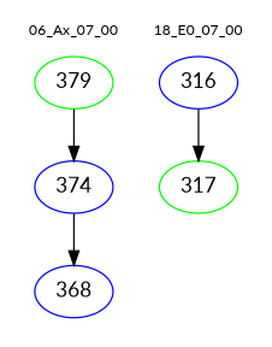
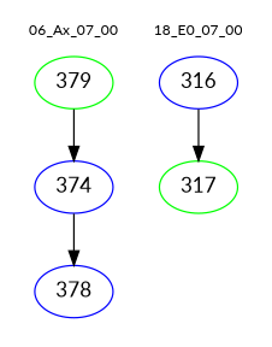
  digraph {
    fontname=Lato
    node [color=blue fontname=Lato]
    edge [color=black fontname=Lato]
    n1 [color=green label=379]
    n2 [label=374]
-   n3 [label=368]
+   n3 [label=378]
    n4 [label=316]
    n5 [color=green label=317]
    subgraph cluster_1 {
      color=white
      fontsize=10
      label="06_Ax_07_00"
      n1
      n2
      n3
    }
    subgraph cluster_2 {
      color=white
      fontsize=10
      label="18_E0_07_00"
      n4
      n5
    }
    n1 -> n2
    n2 -> n3
    n4 -> n5
  }
